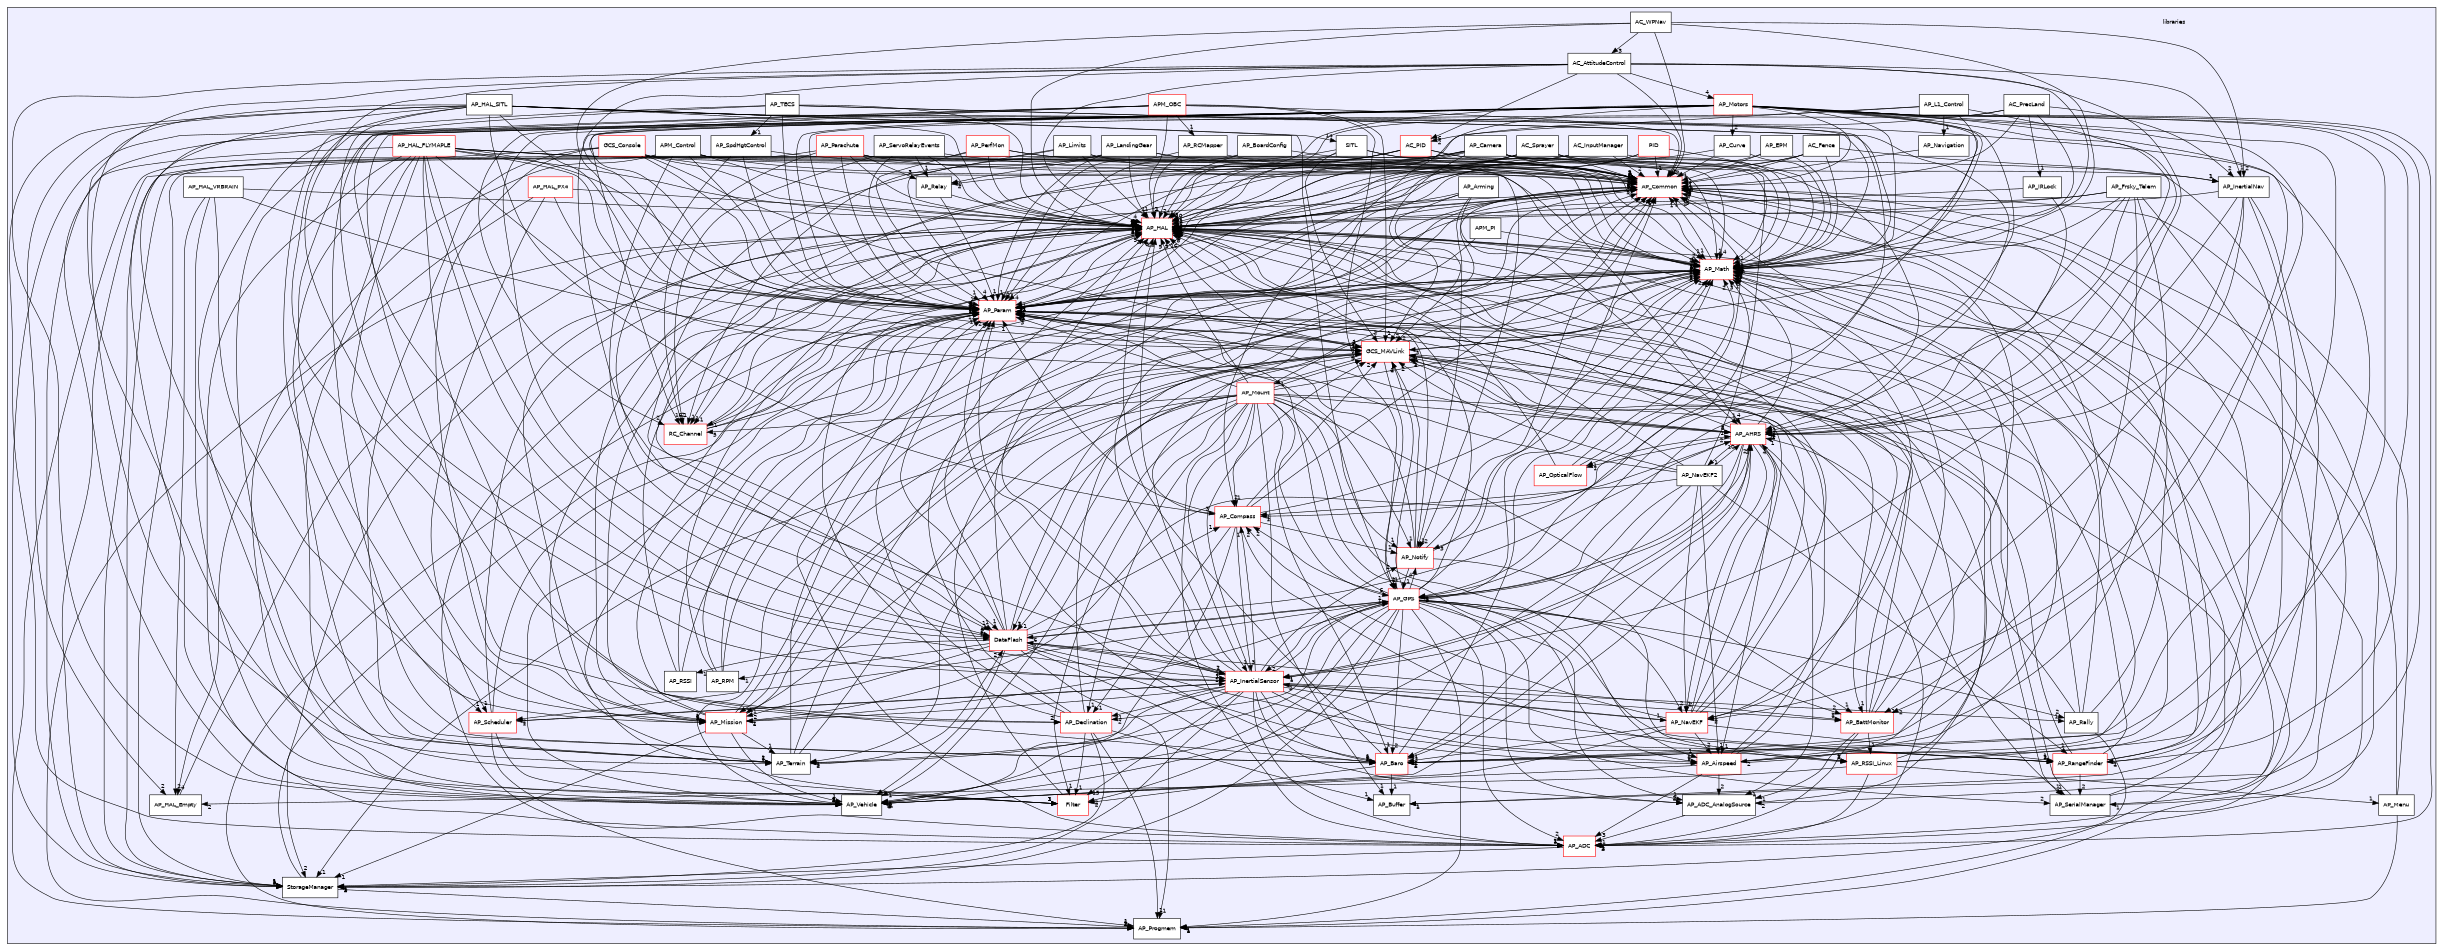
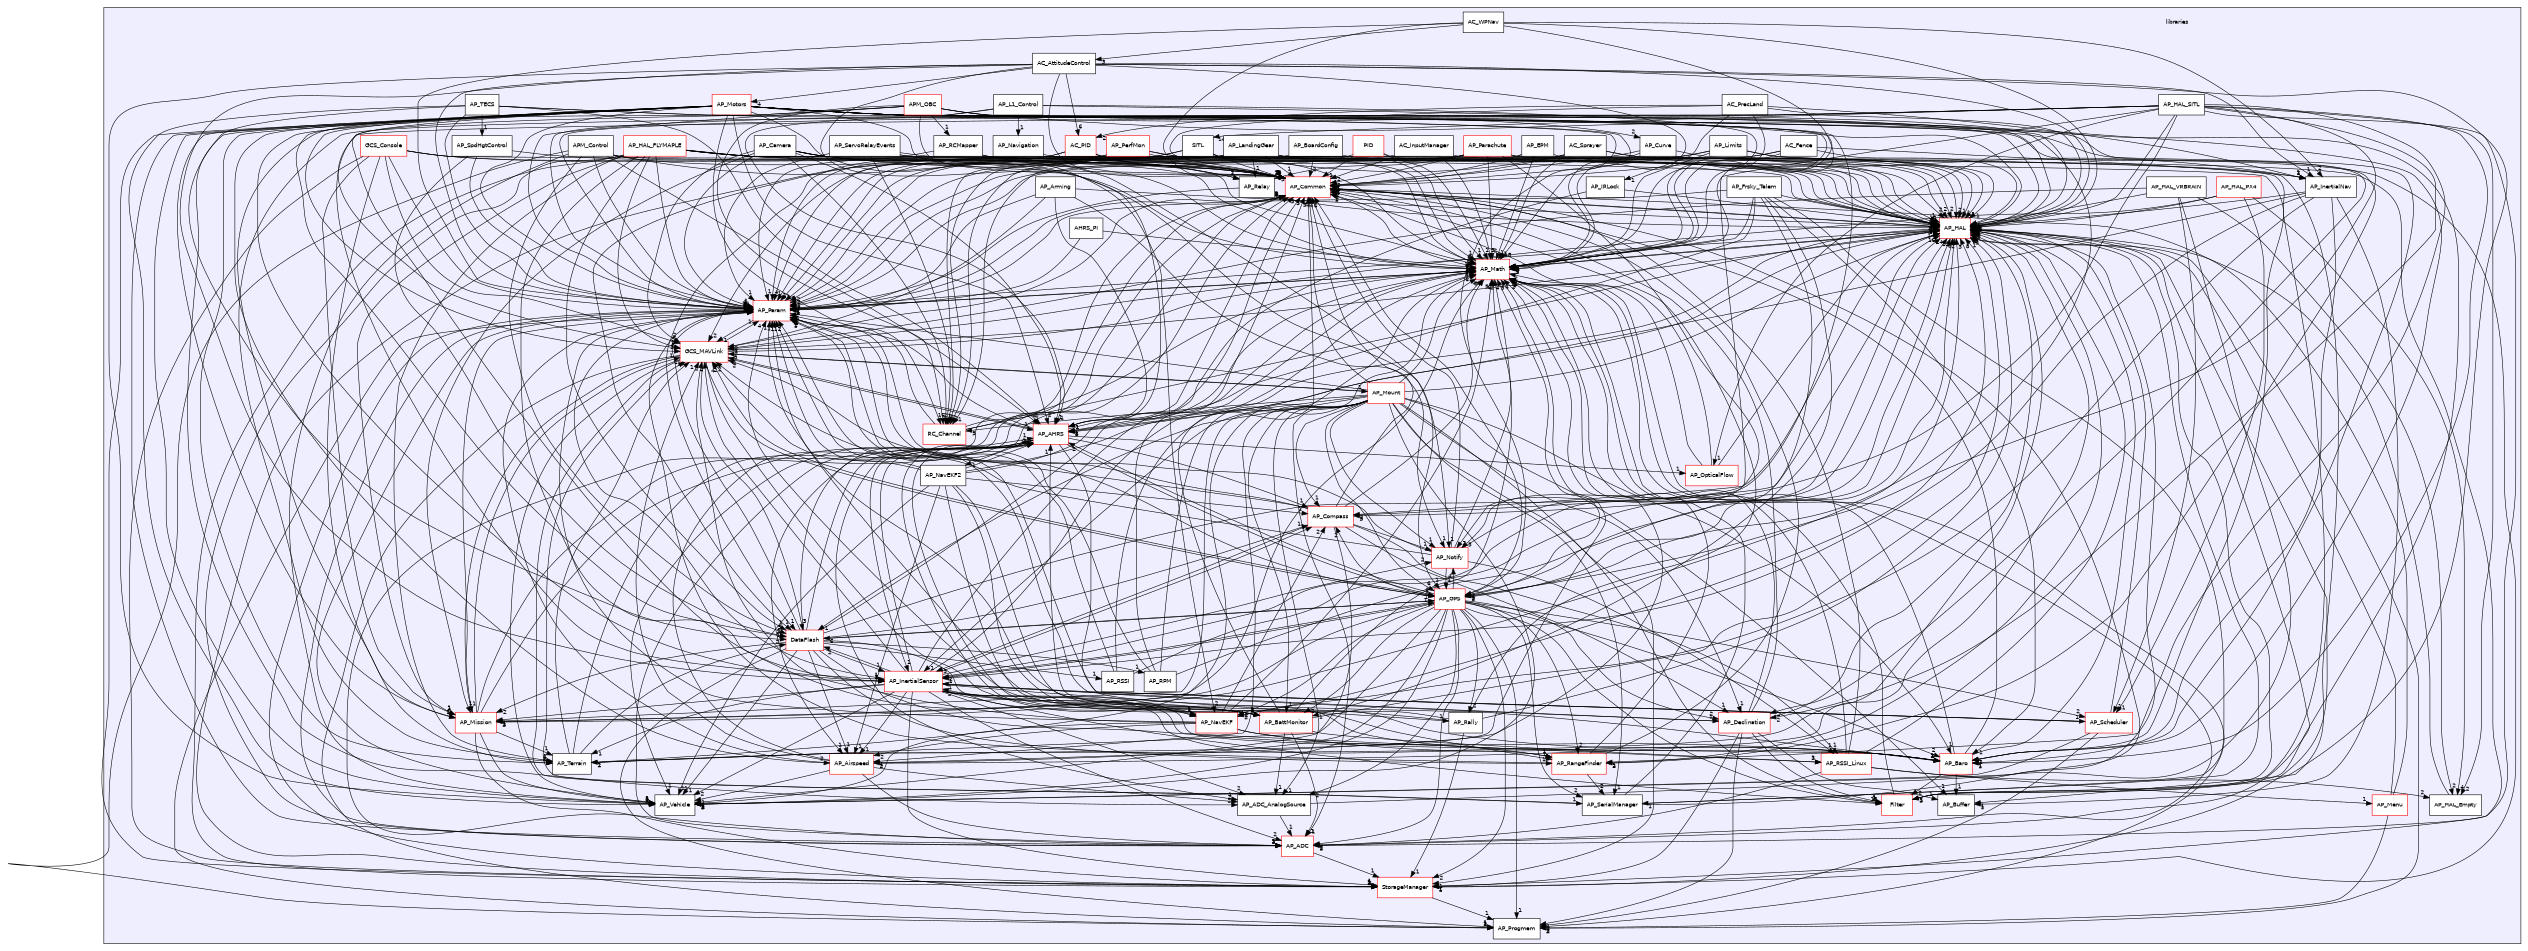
  digraph {
    compound=true
    node [fontname=Helvetica fontsize=10 shape=box color=black fillcolor=white style=filled]
    edge [headlabel=1 labeldistance=1.5 labelfontname=Helvetica labelfontsize=10]
    n1 [label=libraries shape=plaintext color="" fillcolor="" style=""]
    n2 [label=AC_AttitudeControl]
    n3 [label=AC_Fence]
    n4 [label=AC_InputManager]
    n5 [color=red label=AC_PID]
    n6 [label=AC_PrecLand]
    n7 [label=AC_Sprayer]
    n8 [label=AC_WPNav]
    n9 [color=red label=AP_ADC]
    n10 [label=AP_ADC_AnalogSource]
    n11 [color=red label=AP_AHRS]
    n12 [color=red label=AP_Airspeed]
    n13 [label=AP_Arming]
    n14 [color=red label=AP_Baro]
    n15 [color=red label=AP_BattMonitor]
    n16 [label=AP_BoardConfig]
    n17 [label=AP_Buffer]
    n18 [label=AP_Camera]
    n19 [color=red label=AP_Common]
    n20 [color=red label=AP_Compass]
    n21 [label=AP_Curve]
    n22 [color=red label=AP_Declination]
    n23 [label=AP_EPM]
    n24 [label=AP_Frsky_Telem]
    n25 [color=red label=AP_GPS]
    n26 [color=red label=AP_HAL]
    n27 [label=AP_HAL_Empty]
    n28 [color=red label=AP_HAL_FLYMAPLE]
    n29 [color=red label=AP_RSSI_Linux]
    n30 [color=red label=AP_HAL_PX4]
    n31 [label=AP_HAL_SITL]
    n32 [label=AP_HAL_VRBRAIN]
    n33 [label=AP_InertialNav]
    n34 [color=red label=AP_InertialSensor]
    n35 [label=AP_IRLock]
    n36 [label=AP_L1_Control]
    n37 [label=AP_LandingGear]
    n38 [label=AP_Limits]
    n39 [color=red label=AP_Math]
-   n40 [label=AP_Menu]
+   n40 [color=red label=AP_Menu]
    n41 [color=red label=AP_Mission]
    n42 [color=red label=AP_Motors]
    n43 [color=red label=AP_Mount]
    n44 [color=red label=AP_NavEKF]
    n45 [label=AP_NavEKF2]
    n46 [label=AP_Navigation]
    n47 [color=red label=AP_Notify]
    n48 [color=red label=AP_OpticalFlow]
    n49 [color=red label=AP_Parachute]
    n50 [color=red label=AP_Param]
    n51 [color=red label=AP_PerfMon]
    n52 [label=AP_Progmem]
    n53 [label=AP_Rally]
    n54 [color=red label=AP_RangeFinder]
    n55 [label=AP_RCMapper]
    n56 [label=AP_Relay]
    n57 [label=AP_RPM]
    n58 [label=AP_RSSI]
    n59 [color=red label=AP_Scheduler]
    n60 [label=AP_SerialManager]
    n61 [label=AP_ServoRelayEvents]
    n62 [label=AP_SpdHgtControl]
    n63 [label=AP_TECS]
    n64 [label=AP_Terrain]
    n65 [label=AP_Vehicle]
    n66 [label=APM_Control]
    n67 [color=red label=APM_OBC]
-   n68 [label=APM_PI]
+   n68 [label=AHRS_PI]
    n69 [color=red label=DataFlash]
    n70 [color=red label=Filter]
    n71 [color=red label=GCS_Console]
    n72 [color=red label=GCS_MAVLink]
    n73 [color=red label=PID]
    n74 [color=red label=RC_Channel]
    n75 [label=SITL]
-   n76 [label=StorageManager]
+   n76 [color=red label=StorageManager]
    subgraph cluster_1 {
      bgcolor="#eeeeff"
      pencolor=black
      n1
      n2
      n3
      n4
      n5
      n6
      n7
      n8
      n9
      n10
      n11
      n12
      n13
      n14
      n15
      n16
      n17
      n18
      n19
      n20
      n21
      n22
      n23
      n24
      n25
      n26
      n27
      n28
      n29
      n30
      n31
      n32
      n33
      n34
      n35
      n36
      n37
      n38
      n39
      n40
      n41
      n42
      n43
      n44
      n45
      n46
      n47
      n48
      n49
      n50
      n51
      n52
      n53
      n54
      n55
      n56
      n57
      n58
      n59
      n60
      n61
      n62
      n63
      n64
      n65
      n66
      n67
      n68
      n69
      n70
      n71
      n72
      n73
      n74
      n75
      n76
    }
    n2 -> n5 [headlabel=6]
    n2 -> n11
    n2 -> n19 [headlabel=2]
    n2 -> n26 [headlabel=4]
    n2 -> n33
    n2 -> n34
    n2 -> n39 [headlabel=5]
    n2 -> n42 [headlabel=4]
    n2 -> n50 [headlabel=2]
    n2 -> n65
    n2 -> n70
    n3 -> n19
    n3 -> n26
    n3 -> n33
    n3 -> n39
    n3 -> n50
    n4 -> n19 [headlabel=2]
    n4 -> n26 [headlabel=2]
    n4 -> n39 [headlabel=3]
    n4 -> n50 [headlabel=2]
    n5 -> n19 [headlabel=4]
    n5 -> n26
    n5 -> n39 [headlabel=4]
    n5 -> n50 [headlabel=4]
    n5 -> n69
    n6 -> n5 [headlabel=2]
    n6 -> n19 [headlabel=4]
    n6 -> n26 [headlabel=3]
    n6 -> n33 [headlabel=2]
    n6 -> n35
    n6 -> n39 [headlabel=4]
    n7 -> n19
    n7 -> n26
    n7 -> n33
    n7 -> n39
    n7 -> n50
    n7 -> n74
    n8 -> n2 [headlabel=3]
    n8 -> n19 [headlabel=2]
    n8 -> n26 [headlabel=2]
    n8 -> n33 [headlabel=2]
    n8 -> n39 [headlabel=3]
    n8 -> n50 [headlabel=2]
    n9 -> n19 [headlabel=3]
    n9 -> n26 [headlabel=5]
    n9 -> n39
    n9 -> n50
    n9 -> n76
    n10 -> n9
    n10 -> n26
    n11 -> n9
    n11 -> n10
    n11 -> n12
    n11 -> n14
    n11 -> n20
    n11 -> n25
    n11 -> n26 [headlabel=5]
    n11 -> n34
    n11 -> n39
    n11 -> n44 [headlabel=2]
    n11 -> n45
    n11 -> n48
    n11 -> n50
    n11 -> n65
    n11 -> n72
    n12 -> n9 [headlabel=3]
    n12 -> n10 [headlabel=2]
    n12 -> n19 [headlabel=7]
    n12 -> n26 [headlabel=12]
    n12 -> n39 [headlabel=4]
    n12 -> n50
    n12 -> n65
    n12 -> n72
    n13 -> n11
    n13 -> n26
    n13 -> n47
    n13 -> n50
    n13 -> n72 [headlabel=2]
    n14 -> n17
    n14 -> n19 [headlabel=2]
    n14 -> n26 [headlabel=8]
    n14 -> n39
    n14 -> n50
    n14 -> n70 [headlabel=2]
    n15 -> n9
    n15 -> n10
    n15 -> n19 [headlabel=9]
    n15 -> n26 [headlabel=8]
    n15 -> n29
    n15 -> n39 [headlabel=6]
    n15 -> n50 [headlabel=4]
    n16 -> n19 [headlabel=2]
    n16 -> n26 [headlabel=2]
    n16 -> n50
    n18 -> n11
    n18 -> n19
    n18 -> n25
    n18 -> n26
    n18 -> n39
    n18 -> n41
    n18 -> n50
    n18 -> n56 [headlabel=2]
    n18 -> n72 [headlabel=2]
    n18 -> n74
    n19 -> n26 [headlabel=3]
    n20 -> n19 [headlabel=4]
    n20 -> n22
    n20 -> n26 [headlabel=14]
    n20 -> n29
    n20 -> n34 [headlabel=3]
    n20 -> n39 [headlabel=8]
    n20 -> n47
    n20 -> n50
    n20 -> n65
    n20 -> n72 [headlabel=2]
    n21 -> n19
    n21 -> n26
    n21 -> n39
    n22 -> n17
    n22 -> n19 [headlabel=2]
    n22 -> n26
    n22 -> n39 [headlabel=2]
    n22 -> n50
    n22 -> n52
    n22 -> n70
    n22 -> n76
    n23 -> n19
+   n23 -> n26
    n23 -> n39
    n23 -> n74
    n24 -> n11
    n24 -> n14
    n24 -> n15
    n24 -> n25
    n24 -> n26
    n24 -> n39
    n24 -> n50
    n24 -> n60
    n25 -> n9 [headlabel=2]
    n25 -> n10 [headlabel=2]
    n25 -> n11 [headlabel=2]
    n25 -> n12 [headlabel=2]
    n25 -> n14 [headlabel=2]
    n25 -> n15 [headlabel=2]
    n25 -> n19 [headlabel=6]
    n25 -> n20 [headlabel=2]
    n25 -> n22 [headlabel=2]
    n25 -> n26 [headlabel=8]
    n25 -> n34 [headlabel=2]
    n25 -> n39 [headlabel=4]
    n25 -> n41 [headlabel=2]
    n25 -> n44 [headlabel=2]
    n25 -> n47 [headlabel=4]
    n25 -> n50 [headlabel=3]
    n25 -> n52
    n25 -> n53 [headlabel=2]
    n25 -> n54 [headlabel=2]
    n25 -> n59 [headlabel=2]
    n25 -> n60 [headlabel=2]
    n25 -> n64 [headlabel=2]
    n25 -> n65 [headlabel=3]
    n25 -> n69 [headlabel=6]
    n25 -> n70 [headlabel=2]
    n25 -> n72 [headlabel=4]
    n25 -> n76 [headlabel=2]
    n26 -> n19 [headlabel=6]
    n26 -> n39
    n26 -> n52 [headlabel=2]
    n27 -> n26 [headlabel=5]
    n28 -> n9
    n28 -> n14
    n28 -> n17
    n28 -> n19 [headlabel=14]
    n28 -> n26 [headlabel=31]
    n28 -> n34
    n28 -> n39 [headlabel=14]
    n28 -> n41
    n28 -> n47
    n28 -> n50 [headlabel=14]
    n28 -> n64
    n28 -> n69
    n28 -> n70
    n28 -> n72
    n28 -> n76
    n29 -> n9 [headlabel=2]
    n29 -> n19 [headlabel=8]
    n29 -> n26 [headlabel=61]
    n29 -> n27 [headlabel=2]
    n29 -> n39 [headlabel=3]
    n29 -> n40
    n30 -> n26 [headlabel=19]
    n30 -> n27 [headlabel=4]
    n30 -> n59
    n30 -> n72
    n31 -> n9
    n31 -> n14
    n31 -> n20 [headlabel=3]
    n31 -> n22 [headlabel=2]
    n31 -> n25 [headlabel=2]
    n31 -> n26 [headlabel=26]
    n31 -> n27 [headlabel=2]
    n31 -> n34
    n31 -> n39 [headlabel=6]
    n31 -> n48
    n31 -> n50
    n31 -> n54
    n31 -> n64
    n31 -> n75 [headlabel=14]
    n32 -> n26 [headlabel=15]
    n32 -> n27 [headlabel=2]
    n32 -> n59
    n32 -> n65
    n32 -> n72
    n33 -> n11
    n33 -> n14
    n33 -> n17
    n33 -> n26
    n33 -> n34
    n33 -> n44 [headlabel=2]
    n34 -> n9 [headlabel=2]
    n34 -> n10 [headlabel=2]
    n34 -> n11
    n34 -> n12
    n34 -> n14
    n34 -> n15
    n34 -> n19 [headlabel=5]
    n34 -> n20
    n34 -> n22
    n34 -> n25
    n34 -> n26 [headlabel=24]
    n34 -> n29 [headlabel=3]
    n34 -> n39 [headlabel=7]
    n34 -> n41
    n34 -> n44
    n34 -> n47 [headlabel=2]
    n34 -> n50
    n34 -> n53
    n34 -> n54
    n34 -> n59
    n34 -> n64
    n34 -> n65 [headlabel=2]
    n34 -> n69 [headlabel=2]
    n34 -> n70 [headlabel=15]
    n34 -> n72 [headlabel=4]
    n34 -> n76
    n35 -> n11
    n35 -> n26
    n36 -> n11
    n36 -> n26
    n36 -> n39
    n36 -> n46
    n36 -> n50
    n37 -> n19
    n37 -> n26
    n37 -> n39
    n37 -> n50
    n37 -> n56
    n37 -> n74
    n38 -> n19
    n38 -> n26
    n38 -> n39
    n38 -> n50 [headlabel=4]
    n38 -> n76
    n39 -> n19
    n39 -> n26 [headlabel=6]
    n39 -> n50
    n39 -> n52
    n40 -> n19
    n40 -> n26 [headlabel=2]
    n40 -> n52
    n41 -> n11
    n41 -> n19
    n41 -> n26 [headlabel=2]
    n41 -> n39
    n41 -> n50
    n41 -> n64
    n41 -> n65
    n41 -> n72
    n41 -> n76
    n42 -> n9 [headlabel=2]
    n42 -> n10 [headlabel=2]
    n42 -> n11 [headlabel=2]
    n42 -> n12 [headlabel=2]
    n42 -> n14 [headlabel=2]
    n42 -> n15 [headlabel=2]
    n42 -> n19 [headlabel=15]
    n42 -> n20 [headlabel=2]
    n42 -> n21 [headlabel=2]
    n42 -> n22 [headlabel=2]
    n42 -> n25 [headlabel=2]
    n42 -> n26 [headlabel=11]
    n42 -> n34 [headlabel=2]
    n42 -> n39 [headlabel=18]
    n42 -> n41 [headlabel=2]
    n42 -> n44 [headlabel=2]
    n42 -> n47 [headlabel=3]
    n42 -> n50 [headlabel=2]
    n42 -> n54 [headlabel=2]
    n42 -> n64 [headlabel=2]
    n42 -> n65 [headlabel=2]
    n42 -> n69 [headlabel=2]
    n42 -> n70 [headlabel=3]
    n42 -> n72 [headlabel=3]
    n42 -> n74 [headlabel=16]
    n42 -> n76 [headlabel=2]
    n43 -> n9
    n43 -> n10
    n43 -> n11 [headlabel=8]
    n43 -> n12
    n43 -> n14
    n43 -> n15
    n43 -> n17
    n43 -> n19 [headlabel=7]
    n43 -> n20
    n43 -> n22
    n43 -> n25 [headlabel=6]
    n43 -> n26 [headlabel=9]
    n43 -> n34
    n43 -> n39 [headlabel=6]
    n43 -> n41
    n43 -> n47
    n43 -> n50 [headlabel=3]
    n43 -> n60
    n43 -> n64
    n43 -> n65
    n43 -> n69
    n43 -> n70
    n43 -> n72 [headlabel=9]
    n43 -> n74 [headlabel=5]
    n43 -> n76
    n44 -> n11 [headlabel=4]
    n44 -> n12 [headlabel=2]
    n44 -> n14 [headlabel=2]
    n44 -> n20 [headlabel=2]
    n44 -> n26 [headlabel=3]
    n44 -> n34 [headlabel=2]
    n44 -> n39 [headlabel=5]
    n44 -> n50 [headlabel=5]
    n44 -> n54
    n44 -> n65 [headlabel=3]
    n44 -> n72 [headlabel=2]
    n45 -> n11 [headlabel=10]
    n45 -> n12
    n45 -> n14
    n45 -> n20
    n45 -> n26 [headlabel=11]
    n45 -> n39 [headlabel=3]
    n45 -> n44
    n45 -> n50
    n45 -> n54
    n45 -> n65 [headlabel=11]
    n45 -> n72 [headlabel=2]
    n46 -> n19
    n47 -> n19 [headlabel=4]
    n47 -> n25
    n47 -> n26 [headlabel=16]
    n47 -> n29
    n47 -> n39 [headlabel=2]
    n47 -> n50
    n47 -> n72 [headlabel=2]
    n48 -> n19
    n48 -> n26 [headlabel=5]
    n48 -> n39 [headlabel=2]
    n49 -> n19 [headlabel=2]
    n49 -> n26 [headlabel=2]
    n49 -> n39 [headlabel=2]
    n49 -> n47 [headlabel=2]
    n49 -> n50 [headlabel=2]
    n49 -> n56 [headlabel=3]
    n49 -> n74 [headlabel=2]
    n49 -> n76
    n50 -> n19
    n50 -> n26 [headlabel=2]
    n50 -> n39
    n50 -> n52 [headlabel=2]
    n50 -> n72
    n50 -> n76 [headlabel=2]
    n51 -> n19
    n51 -> n26 [headlabel=2]
    n51 -> n39 [headlabel=2]
    n51 -> n50
    n51 -> n76
    n53 -> n11
    n53 -> n19
    n53 -> n26
    n53 -> n50
    n53 -> n76
    n54 -> n19 [headlabel=4]
    n54 -> n26 [headlabel=12]
    n54 -> n39 [headlabel=2]
    n54 -> n50
    n54 -> n60 [headlabel=2]
    n55 -> n19
    n55 -> n26
    n55 -> n50
    n56 -> n26
    n56 -> n50
    n57 -> n19 [headlabel=3]
    n57 -> n26 [headlabel=4]
    n57 -> n39
    n57 -> n50
    n58 -> n26
    n58 -> n39
    n58 -> n50
    n59 -> n26 [headlabel=3]
    n59 -> n34
    n59 -> n50 [headlabel=2]
    n59 -> n52
    n59 -> n65
    n60 -> n19
    n60 -> n26 [headlabel=2]
    n60 -> n39
    n60 -> n72
    n61 -> n19
    n61 -> n26
    n61 -> n50
    n61 -> n56
    n61 -> n74
    n62 -> n19
    n62 -> n50
    n62 -> n69
    n63 -> n11
    n63 -> n26
    n63 -> n39
    n63 -> n50
    n63 -> n62
    n63 -> n65
    n63 -> n69
    n64 -> n19 [headlabel=6]
    n64 -> n26 [headlabel=6]
    n64 -> n39 [headlabel=5]
    n64 -> n69 [headlabel=2]
    n64 -> n72 [headlabel=10]
    n65 -> n50
    n66 -> n11 [headlabel=4]
    n66 -> n19 [headlabel=5]
    n66 -> n26 [headlabel=6]
    n66 -> n39 [headlabel=4]
    n66 -> n50
    n66 -> n52
    n66 -> n65 [headlabel=4]
    n66 -> n69 [headlabel=5]
    n67 -> n14
    n67 -> n19
    n67 -> n25
    n67 -> n26
    n67 -> n41
    n67 -> n50
    n67 -> n55
    n67 -> n72
    n67 -> n74 [headlabel=2]
    n68 -> n39
    n68 -> n50
    n69 -> n11 [headlabel=2]
    n69 -> n12
    n69 -> n14 [headlabel=2]
    n69 -> n15 [headlabel=2]
    n69 -> n19
    n69 -> n20
    n69 -> n25
    n69 -> n26 [headlabel=9]
    n69 -> n34
    n69 -> n39
    n69 -> n41 [headlabel=2]
    n69 -> n50 [headlabel=2]
    n69 -> n52
    n69 -> n54
    n69 -> n57
    n69 -> n58
    n69 -> n65
    n70 -> n26 [headlabel=5]
    n70 -> n39 [headlabel=3]
    n71 -> n19
    n71 -> n26 [headlabel=3]
    n71 -> n39
    n71 -> n41
    n71 -> n50
    n71 -> n64
    n71 -> n72 [headlabel=4]
    n71 -> n76
    n72 -> n11
    n72 -> n15
    n72 -> n19 [headlabel=4]
    n72 -> n25
    n72 -> n26 [headlabel=9]
    n72 -> n39
    n72 -> n41
    n72 -> n43
    n72 -> n50
    n72 -> n52
    n72 -> n60
    n72 -> n65
    n72 -> n69 [headlabel=3]
    n73 -> n19
    n73 -> n26 [headlabel=2]
    n73 -> n39
    n73 -> n50
    n74 -> n19
    n74 -> n26 [headlabel=4]
    n74 -> n39 [headlabel=2]
    n74 -> n50
    n75 -> n19
    n75 -> n26 [headlabel=10]
    n75 -> n39
    n75 -> n69
    n75 -> n72 [headlabel=2]
    n76 -> n26 [headlabel=3]
    n76 -> n52
  }
